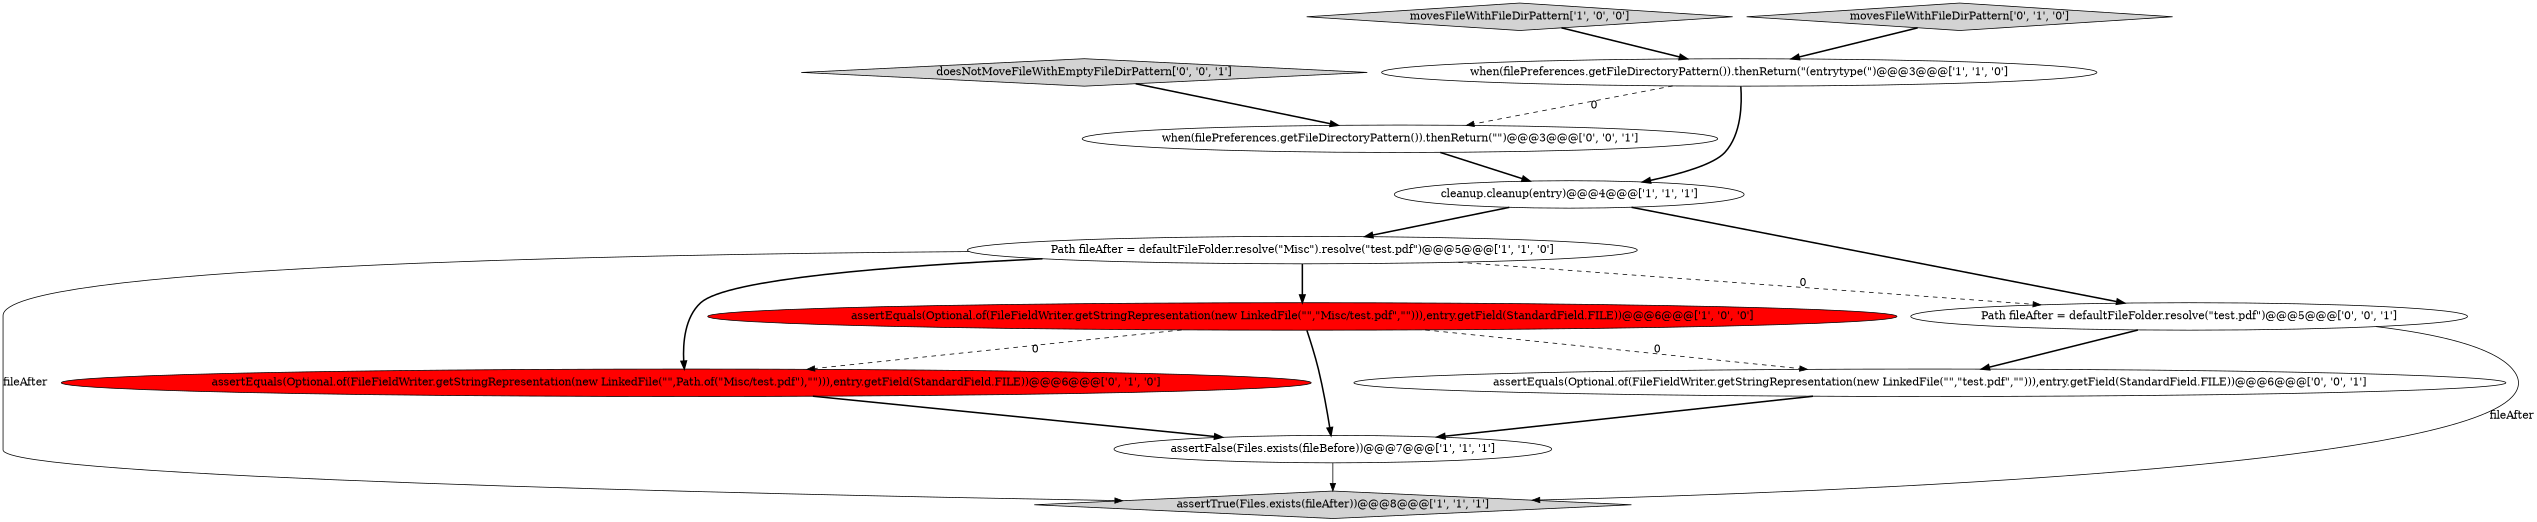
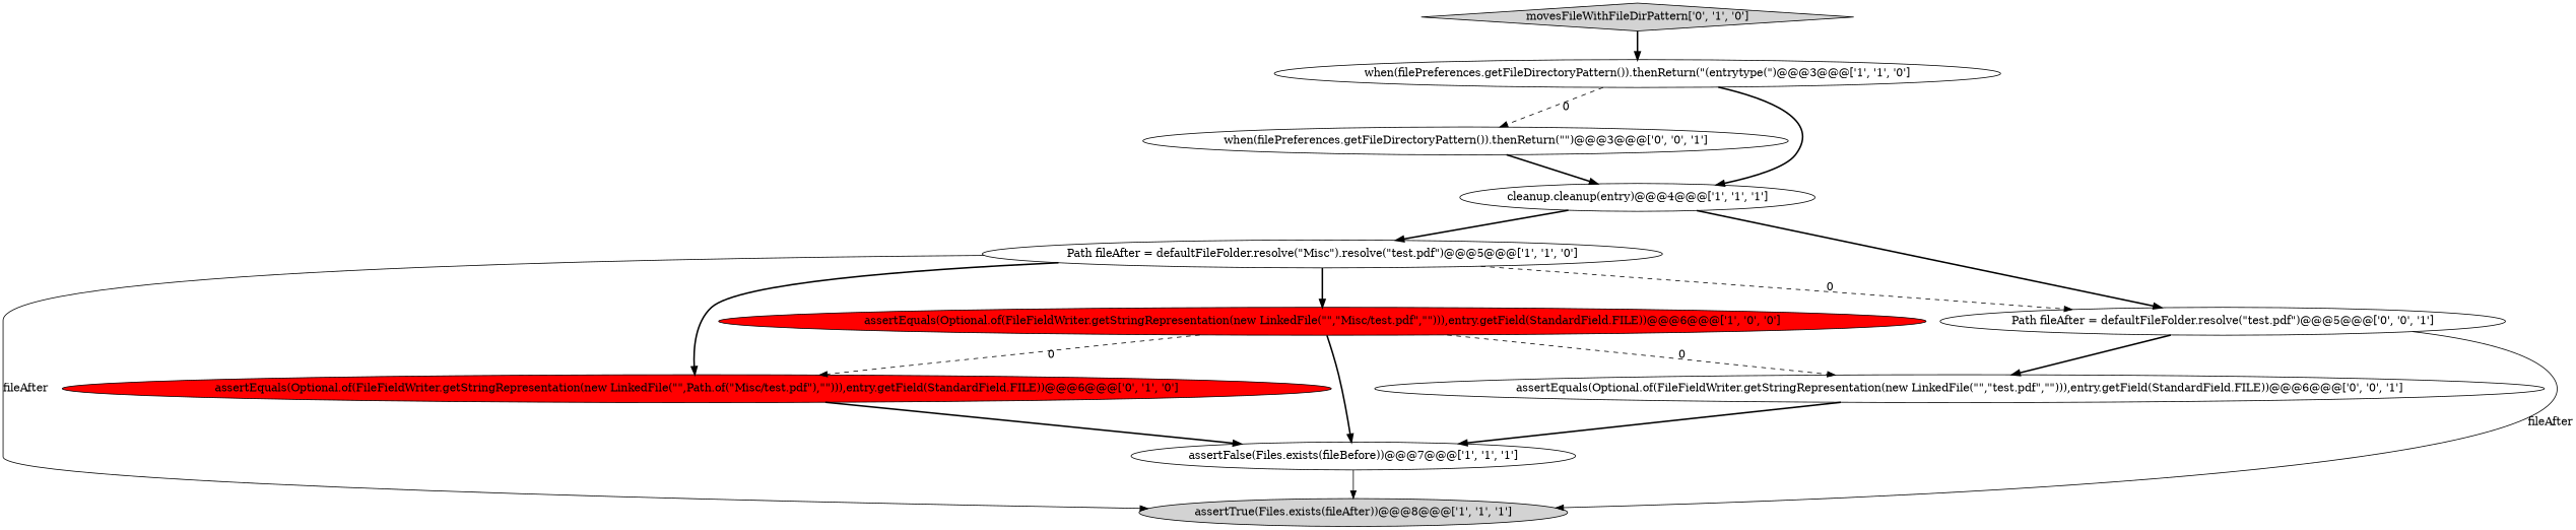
  digraph {
    node [fillcolor=white shape=ellipse style=filled]
    edge [style=bold]
-   n1 [fillcolor=lightgray label="assertTrue(Files.exists(fileAfter))@@@8@@@['1', '1', '1']" shape=diamond]
-   n2 [fillcolor=lightgray label="doesNotMoveFileWithEmptyFileDirPattern['0', '0', '1']" shape=diamond]
+   n1 [fillcolor=lightgray label="assertTrue(Files.exists(fileAfter))@@@8@@@['1', '1', '1']"]
    n3 [label="when(filePreferences.getFileDirectoryPattern()).thenReturn(\"\")@@@3@@@['0', '0', '1']"]
    n4 [label="cleanup.cleanup(entry)@@@4@@@['1', '1', '1']"]
-   n5 [fillcolor=lightgray label="movesFileWithFileDirPattern['1', '0', '0']" shape=diamond]
    n6 [label="when(filePreferences.getFileDirectoryPattern()).thenReturn(\"(entrytype(\")@@@3@@@['1', '1', '0']"]
    n7 [fillcolor=red label="assertEquals(Optional.of(FileFieldWriter.getStringRepresentation(new LinkedFile(\"\",Path.of(\"Misc/test.pdf\"),\"\"))),entry.getField(StandardField.FILE))@@@6@@@['0', '1', '0']"]
    n8 [label="assertFalse(Files.exists(fileBefore))@@@7@@@['1', '1', '1']"]
    n9 [fillcolor=red label="assertEquals(Optional.of(FileFieldWriter.getStringRepresentation(new LinkedFile(\"\",\"Misc/test.pdf\",\"\"))),entry.getField(StandardField.FILE))@@@6@@@['1', '0', '0']"]
    n10 [label="assertEquals(Optional.of(FileFieldWriter.getStringRepresentation(new LinkedFile(\"\",\"test.pdf\",\"\"))),entry.getField(StandardField.FILE))@@@6@@@['0', '0', '1']"]
    n11 [fillcolor=lightgray label="movesFileWithFileDirPattern['0', '1', '0']" shape=diamond]
    n12 [label="Path fileAfter = defaultFileFolder.resolve(\"Misc\").resolve(\"test.pdf\")@@@5@@@['1', '1', '0']"]
    n13 [label="Path fileAfter = defaultFileFolder.resolve(\"test.pdf\")@@@5@@@['0', '0', '1']"]
-   n2 -> n3
    n3 -> n4
    n4 -> n12
    n4 -> n13
-   n5 -> n6
    n6 -> n3 [label=0 style=dashed]
    n6 -> n4
    n7 -> n8
    n8 -> n1 [style=solid]
    n9 -> n7 [label=0 style=dashed]
    n9 -> n8
    n9 -> n10 [label=0 style=dashed]
    n10 -> n8
    n11 -> n6
    n12 -> n1 [label=fileAfter style=solid]
    n12 -> n7
    n12 -> n9
    n12 -> n13 [label=0 style=dashed]
    n13 -> n1 [label=fileAfter style=solid]
    n13 -> n10
  }
